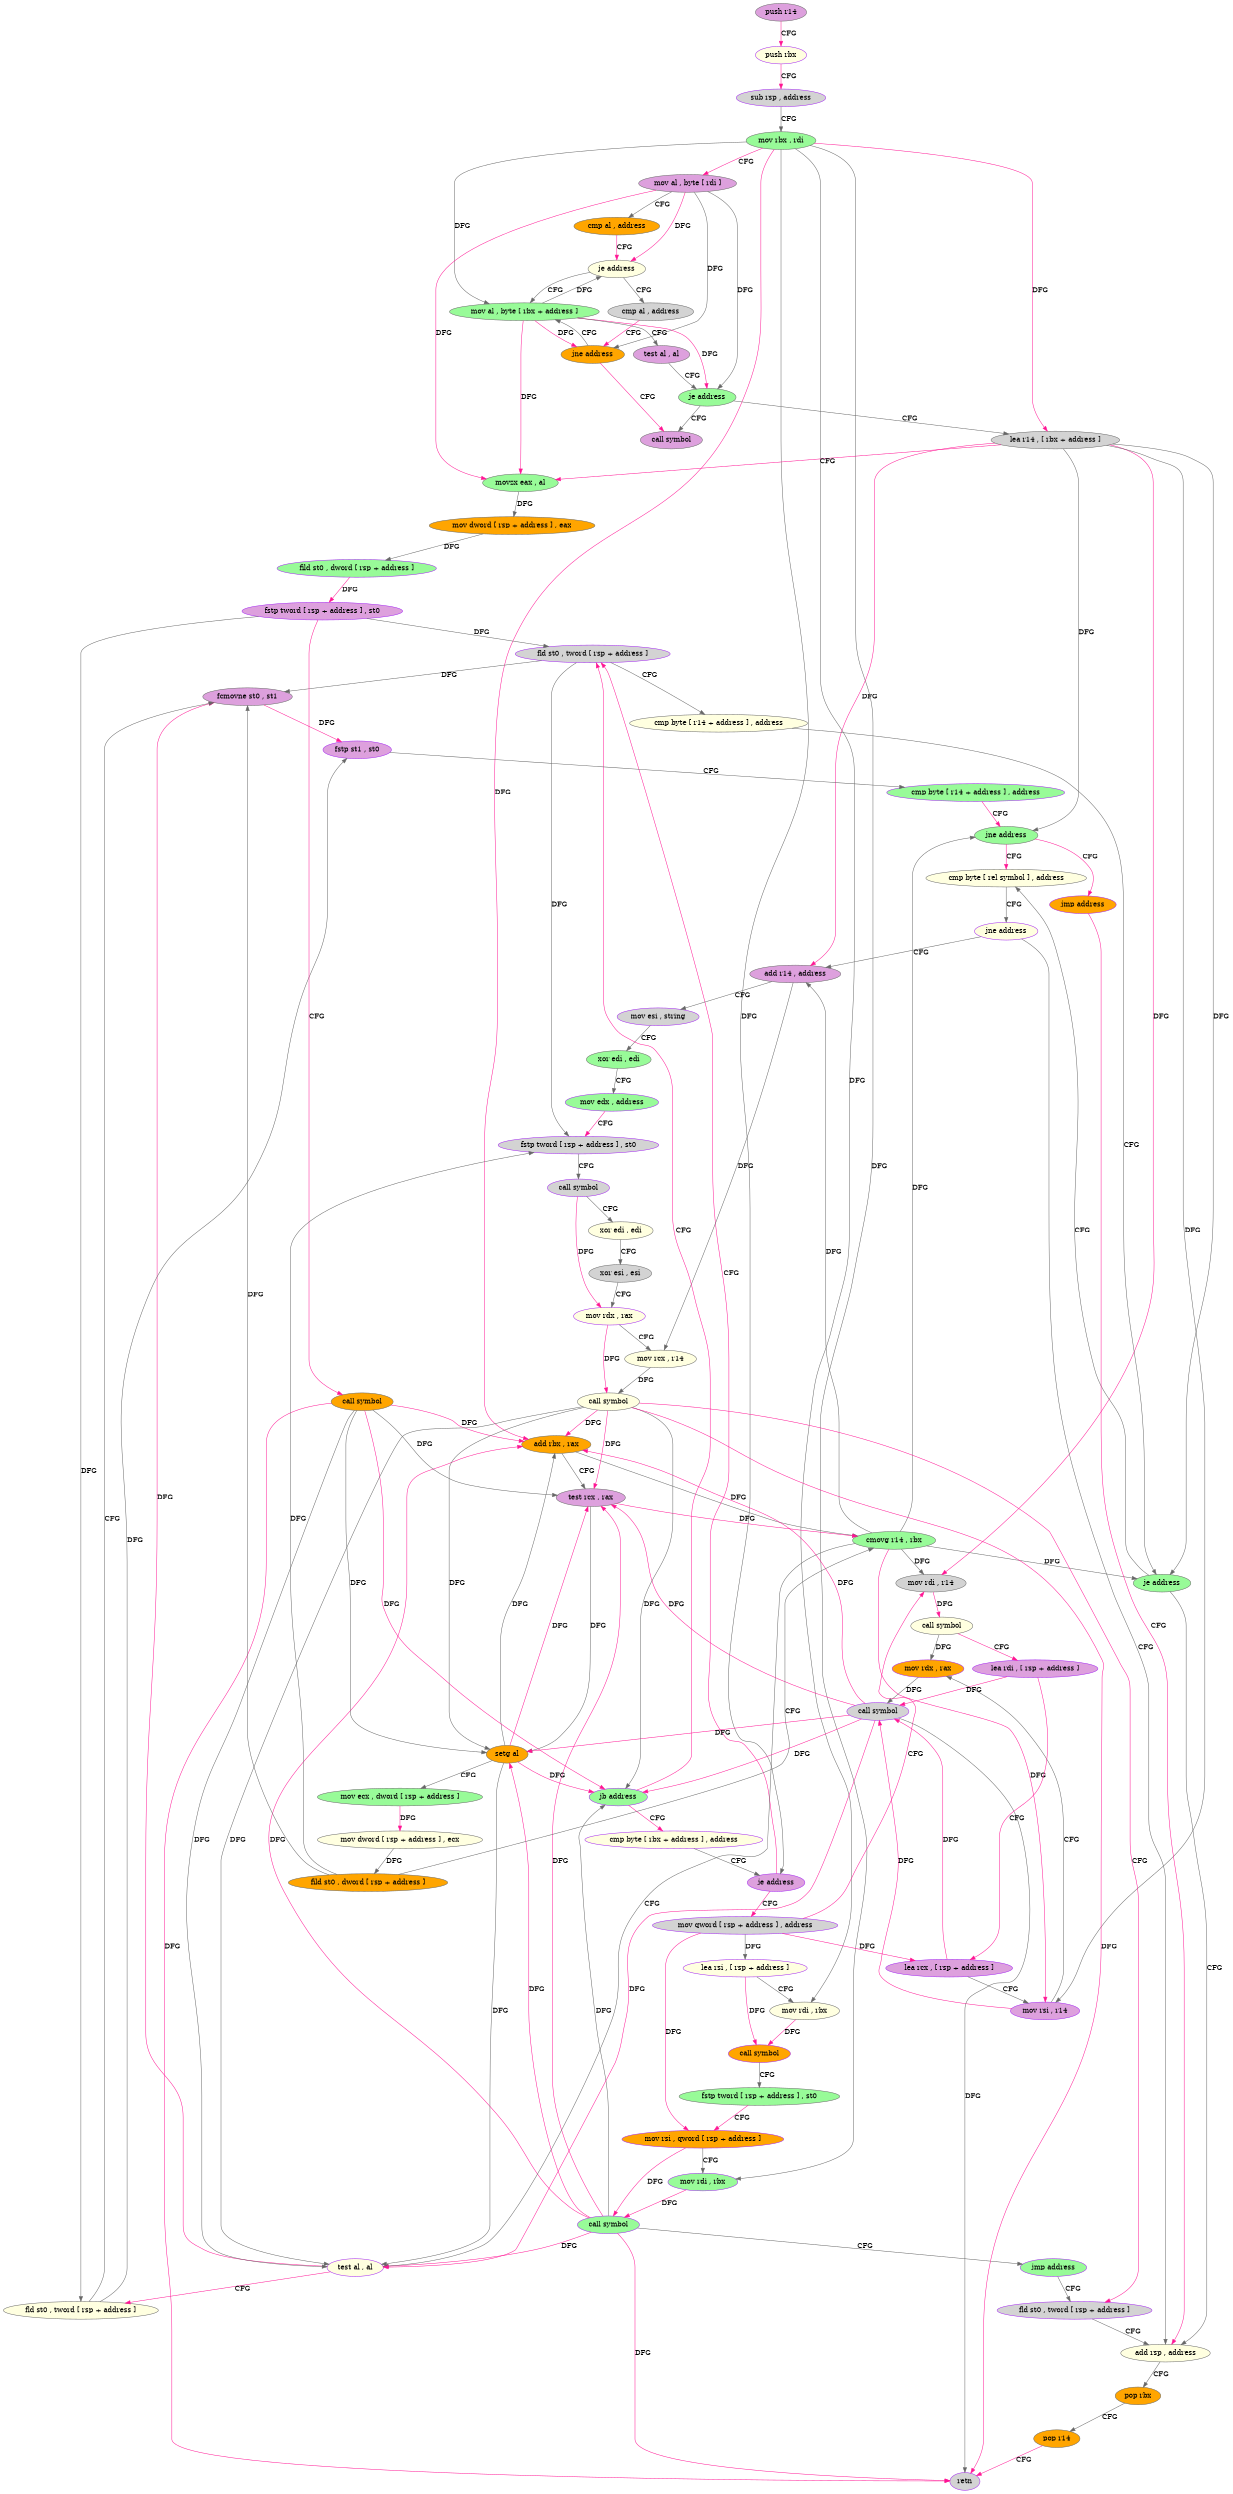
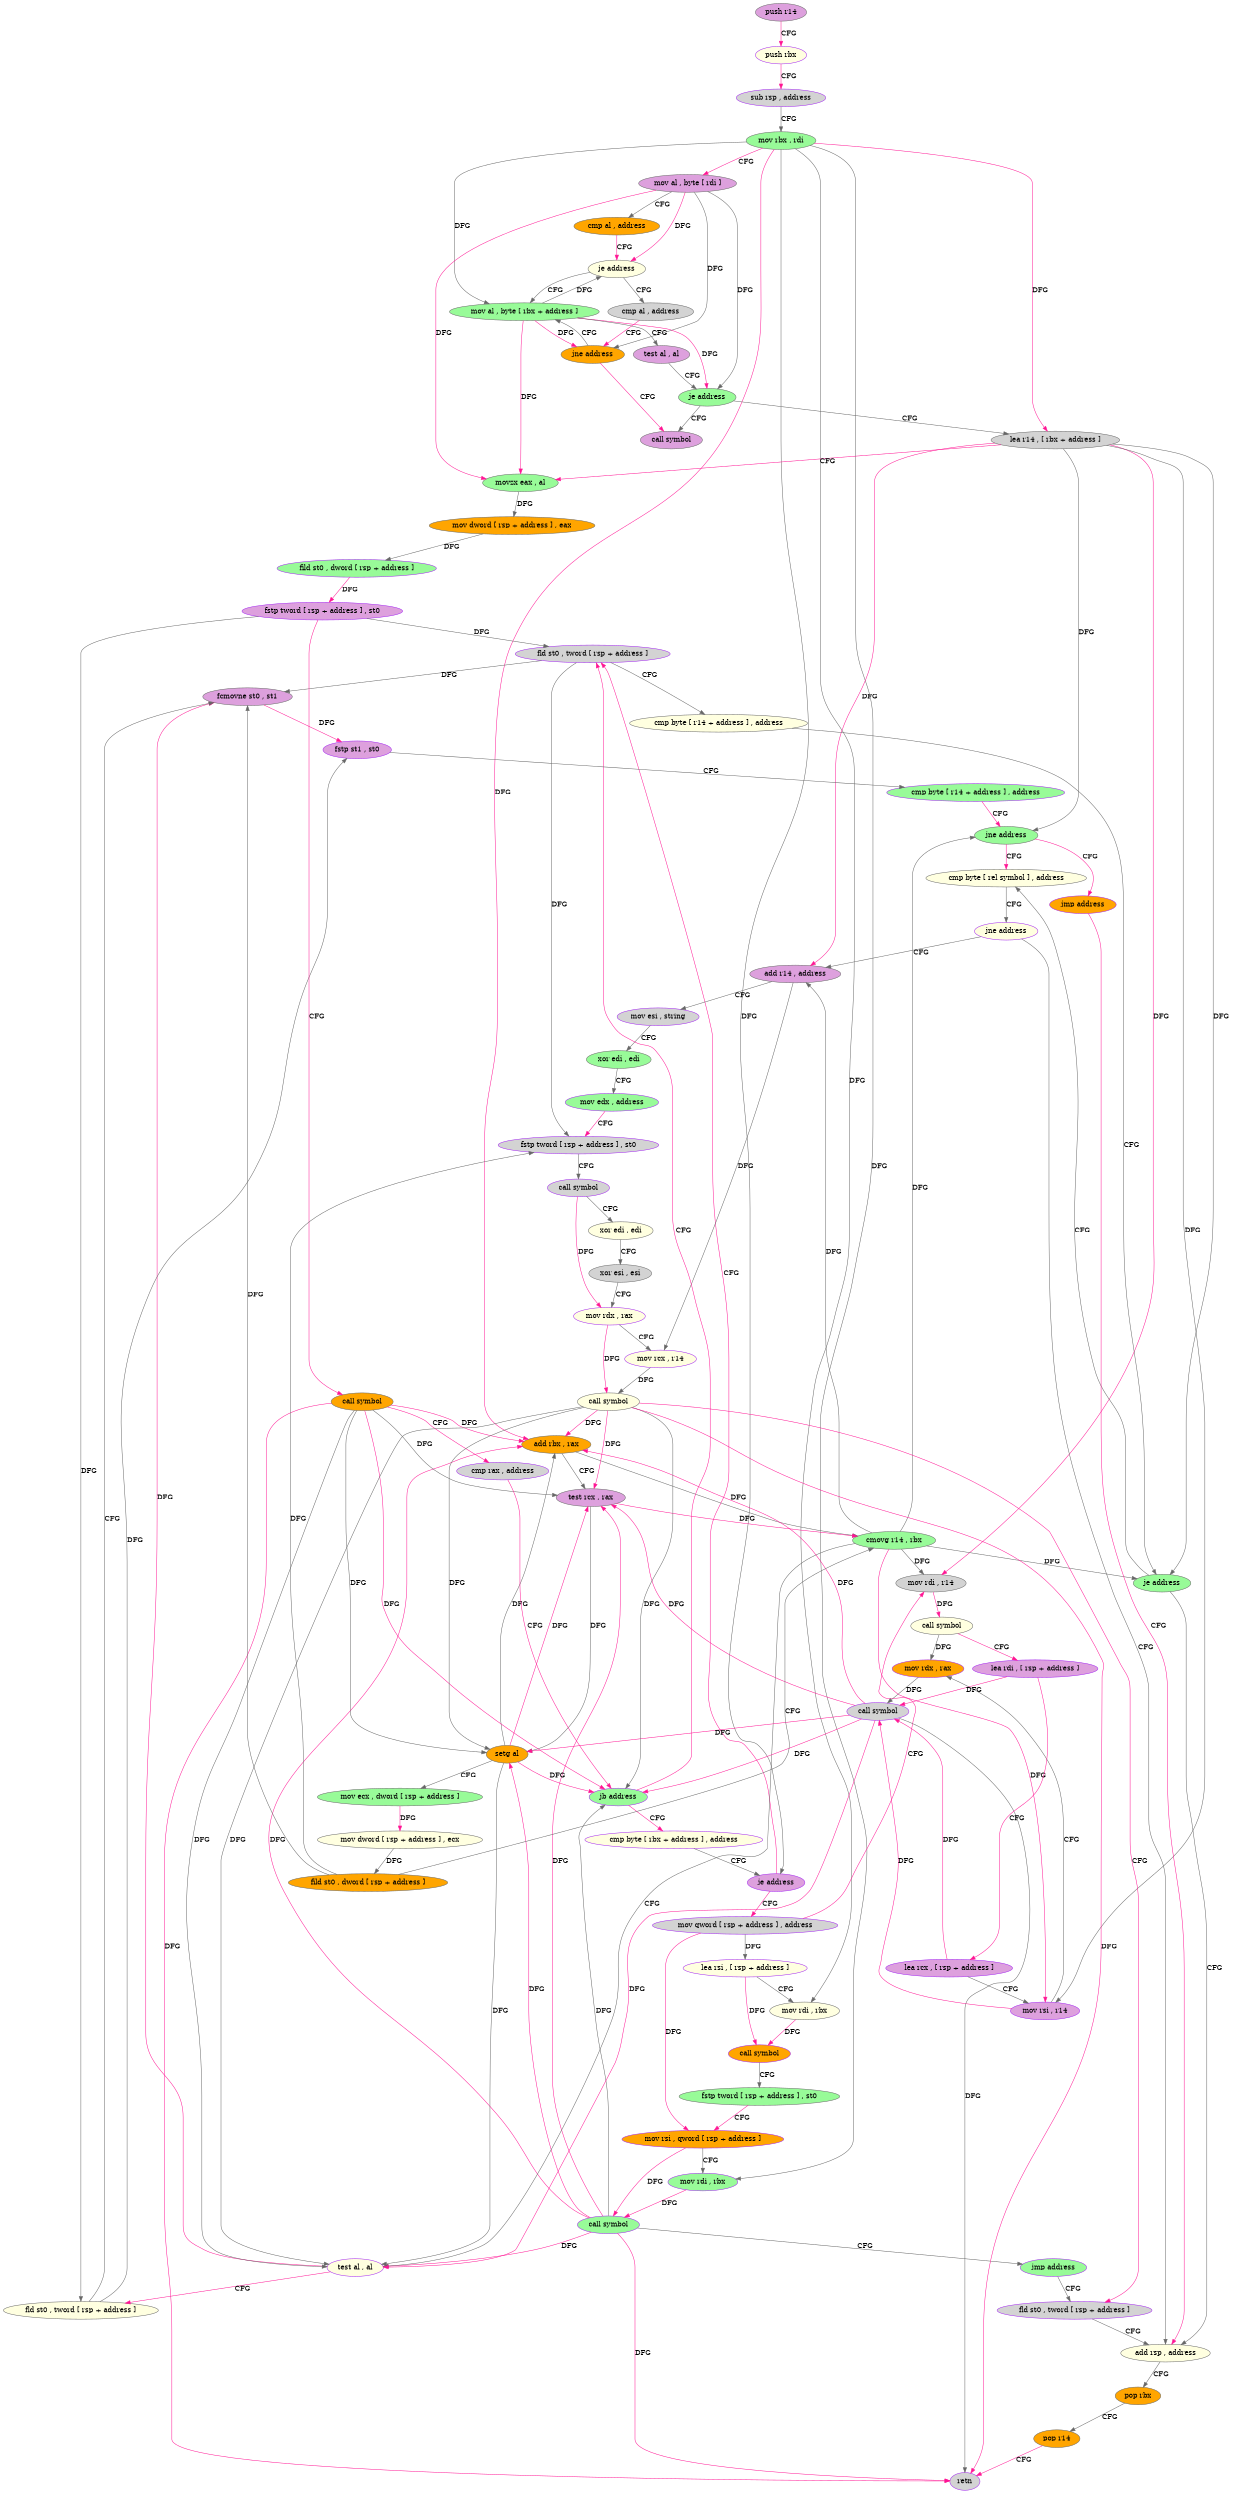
  digraph {
    node [color=gray40 fillcolor=lightyellow style=filled]
    edge [color=gray40]
    n1 [fillcolor=plum label="push r14"]
    n2 [color=purple label="push rbx"]
    n3 [color=purple fillcolor=lightgrey label="sub rsp , address"]
    n4 [fillcolor=palegreen label="mov rbx , rdi"]
    n5 [fillcolor=plum label="mov al , byte [ rdi ]"]
    n6 [fillcolor=palegreen label="mov al , byte [ rbx + address ]"]
    n7 [fillcolor=lightgrey label="lea r14 , [ rbx + address ]"]
    n8 [label="mov rdi , rbx"]
    n9 [color=purple fillcolor=palegreen label="mov rdi , rbx"]
    n10 [color=purple fillcolor=plum label="je address"]
    n11 [fillcolor=orange label="add rbx , rax"]
    n12 [fillcolor=orange label="cmp al , address"]
    n13 [label="je address"]
    n14 [fillcolor=palegreen label="je address"]
    n15 [fillcolor=orange label="jne address"]
    n16 [fillcolor=palegreen label="movzx eax , al"]
    n17 [fillcolor=plum label="test al , al"]
    n18 [fillcolor=palegreen label="je address"]
    n19 [fillcolor=plum label="add r14 , address"]
    n20 [fillcolor=lightgrey label="mov rdi , r14"]
    n21 [color=purple fillcolor=plum label="mov rsi , r14"]
    n22 [fillcolor=palegreen label="jne address"]
    n23 [color=purple fillcolor=orange label="call symbol"]
    n24 [color=purple fillcolor=palegreen label="call symbol"]
    n25 [color=purple fillcolor=lightgrey label="fld st0 , tword [ rsp + address ]"]
    n26 [color=purple fillcolor=lightgrey label="mov qword [ rsp + address ] , address"]
    n27 [fillcolor=plum label="test rcx , rax"]
    n28 [fillcolor=palegreen label="cmovg r14 , rbx"]
    n29 [fillcolor=lightgrey label="cmp al , address"]
    n30 [fillcolor=plum label="call symbol"]
    n31 [fillcolor=orange label="mov dword [ rsp + address ] , eax"]
    n32 [label="add rsp , address"]
    n33 [label="cmp byte [ rel symbol ] , address"]
    n34 [color=purple fillcolor=lightgrey label="mov esi , string"]
-   n35 [label="mov rcx , r14"]
+   n35 [color=purple label="mov rcx , r14"]
    n36 [label="call symbol"]
    n37 [color=purple fillcolor=orange label="mov rdx , rax"]
    n38 [color=purple fillcolor=lightgrey label="call symbol"]
    n39 [color=purple fillcolor=orange label="jmp address"]
    n40 [color=purple label="lea rsi , [ rsp + address ]"]
    n41 [fillcolor=palegreen label="fstp tword [ rsp + address ] , st0"]
    n42 [color=purple fillcolor=orange label="mov rsi , qword [ rsp + address ]"]
    n43 [color=purple fillcolor=palegreen label="jmp address"]
    n44 [color=purple fillcolor=palegreen label="jb address"]
    n45 [color=purple fillcolor=lightgrey label=retn]
    n46 [fillcolor=orange label="setg al"]
    n47 [color=purple label="test al , al"]
    n48 [color=purple fillcolor=lightgrey label="fld st0 , tword [ rsp + address ]"]
    n49 [color=purple label="cmp byte [ rbx + address ] , address"]
    n50 [fillcolor=palegreen label="mov ecx , dword [ rsp + address ]"]
    n51 [label="fld st0 , tword [ rsp + address ]"]
    n52 [fillcolor=plum label="fcmovne st0 , st1"]
    n53 [fillcolor=orange label="pop rbx"]
    n54 [color=purple fillcolor=palegreen label="fild st0 , dword [ rsp + address ]"]
    n55 [color=purple fillcolor=plum label="fstp tword [ rsp + address ] , st0"]
    n56 [fillcolor=orange label="call symbol"]
+   n57 [color=purple fillcolor=lightgrey label="cmp rax , address"]
    n58 [label="cmp byte [ r14 + address ] , address"]
    n59 [color=purple fillcolor=lightgrey label="fstp tword [ rsp + address ] , st0"]
    n60 [color=purple fillcolor=plum label="fstp st1 , st0"]
    n61 [color=purple fillcolor=lightgrey label="call symbol"]
    n62 [fillcolor=orange label="pop r14"]
    n63 [color=purple label="jne address"]
    n64 [color=purple fillcolor=plum label="lea rcx , [ rsp + address ]"]
    n65 [fillcolor=palegreen label="xor edi , edi"]
    n66 [label="call symbol"]
    n67 [color=purple fillcolor=plum label="lea rdi , [ rsp + address ]"]
    n68 [label="mov dword [ rsp + address ] , ecx"]
    n69 [fillcolor=orange label="fild st0 , dword [ rsp + address ]"]
    n70 [color=purple fillcolor=palegreen label="cmp byte [ r14 + address ] , address"]
    n71 [color=purple fillcolor=palegreen label="mov edx , address"]
    n72 [label="xor edi , edi"]
    n73 [color=purple label="mov rdx , rax"]
    n74 [fillcolor=lightgrey label="xor esi , esi"]
    n1 -> n2 [color=deeppink label=CFG]
    n2 -> n3 [color=deeppink label=CFG]
    n3 -> n4 [label=CFG]
    n4 -> n5 [color=deeppink label=CFG]
    n4 -> n6 [label=DFG]
    n4 -> n7 [color=deeppink label=DFG]
    n4 -> n8 [label=DFG]
    n4 -> n9 [label=DFG]
    n4 -> n10 [label=DFG]
    n4 -> n11 [color=deeppink label=DFG]
    n5 -> n12 [label=CFG]
    n5 -> n13 [color=deeppink label=DFG]
    n5 -> n14 [label=DFG]
    n5 -> n15 [label=DFG]
    n5 -> n16 [color=deeppink label=DFG]
    n6 -> n13 [label=DFG]
    n6 -> n14 [color=deeppink label=DFG]
    n6 -> n15 [color=deeppink label=DFG]
    n6 -> n16 [color=deeppink label=DFG]
    n6 -> n17 [label=CFG]
    n7 -> n16 [color=deeppink label=CFG]
    n7 -> n18 [label=DFG]
    n7 -> n19 [color=deeppink label=DFG]
    n7 -> n20 [color=deeppink label=DFG]
    n7 -> n21 [label=DFG]
    n7 -> n22 [label=DFG]
    n8 -> n23 [color=deeppink label=DFG]
    n9 -> n24 [color=deeppink label=DFG]
    n10 -> n25 [color=deeppink label=CFG]
    n10 -> n26 [color=deeppink label=CFG]
    n11 -> n27 [label=CFG]
    n11 -> n28 [label=DFG]
    n12 -> n13 [color=deeppink label=CFG]
    n13 -> n6 [label=CFG]
    n13 -> n29 [label=CFG]
    n14 -> n7 [label=CFG]
    n14 -> n30 [label=CFG]
    n15 -> n6 [label=CFG]
    n15 -> n30 [color=deeppink label=CFG]
    n16 -> n31 [label=DFG]
    n17 -> n14 [label=CFG]
    n18 -> n32 [label=CFG]
    n18 -> n33 [label=CFG]
    n19 -> n34 [label=CFG]
    n19 -> n35 [label=DFG]
    n20 -> n36 [color=deeppink label=DFG]
    n21 -> n37 [label=CFG]
    n21 -> n38 [color=deeppink label=DFG]
    n22 -> n33 [color=deeppink label=CFG]
    n22 -> n39 [color=deeppink label=CFG]
    n23 -> n41 [label=CFG]
    n24 -> n11 [color=deeppink label=DFG]
    n24 -> n27 [color=deeppink label=DFG]
    n24 -> n43 [label=CFG]
    n24 -> n44 [label=DFG]
    n24 -> n45 [color=deeppink label=DFG]
    n24 -> n46 [color=deeppink label=DFG]
    n24 -> n47 [color=deeppink label=DFG]
    n25 -> n52 [label=DFG]
    n25 -> n58 [label=CFG]
    n25 -> n59 [label=DFG]
    n26 -> n20 [color=deeppink label=CFG]
    n26 -> n40 [label=DFG]
    n26 -> n42 [color=deeppink label=DFG]
-   n26 -> n64 [color=deeppink label=DFG]
    n27 -> n28 [color=deeppink label=DFG]
    n27 -> n46 [label=DFG]
    n28 -> n18 [label=DFG]
    n28 -> n19 [label=DFG]
    n28 -> n20 [label=DFG]
    n28 -> n21 [color=deeppink label=DFG]
    n28 -> n22 [label=DFG]
    n28 -> n47 [label=CFG]
    n29 -> n15 [color=deeppink label=CFG]
    n31 -> n54 [label=DFG]
    n32 -> n53 [label=CFG]
    n33 -> n63 [label=CFG]
    n34 -> n65 [label=CFG]
    n35 -> n66 [label=DFG]
    n36 -> n37 [label=DFG]
    n36 -> n67 [color=deeppink label=CFG]
    n37 -> n38 [label=DFG]
    n38 -> n11 [color=deeppink label=DFG]
    n38 -> n27 [color=deeppink label=DFG]
    n38 -> n44 [color=deeppink label=DFG]
    n38 -> n45 [label=DFG]
    n38 -> n46 [color=deeppink label=DFG]
    n38 -> n47 [color=deeppink label=DFG]
    n39 -> n32 [color=deeppink label=CFG]
    n40 -> n8 [label=CFG]
    n40 -> n23 [color=deeppink label=DFG]
    n41 -> n42 [color=deeppink label=CFG]
    n42 -> n9 [label=CFG]
    n42 -> n24 [color=deeppink label=DFG]
    n43 -> n48 [label=CFG]
    n44 -> n25 [color=deeppink label=CFG]
    n44 -> n49 [color=deeppink label=CFG]
    n46 -> n11 [label=DFG]
    n46 -> n27 [color=deeppink label=DFG]
    n46 -> n44 [color=deeppink label=DFG]
    n46 -> n47 [label=DFG]
    n46 -> n50 [label=CFG]
    n47 -> n51 [color=deeppink label=CFG]
    n47 -> n52 [color=deeppink label=DFG]
    n48 -> n32 [label=CFG]
    n49 -> n10 [label=CFG]
    n50 -> n68 [color=deeppink label=DFG]
    n51 -> n52 [label=CFG]
    n51 -> n60 [label=DFG]
    n52 -> n60 [color=deeppink label=DFG]
    n53 -> n62 [label=CFG]
    n54 -> n55 [color=deeppink label=DFG]
    n55 -> n25 [label=DFG]
    n55 -> n51 [label=DFG]
    n55 -> n56 [color=deeppink label=CFG]
    n56 -> n11 [color=deeppink label=DFG]
    n56 -> n27 [label=DFG]
    n56 -> n44 [color=deeppink label=DFG]
    n56 -> n45 [color=deeppink label=DFG]
    n56 -> n46 [label=DFG]
    n56 -> n47 [label=DFG]
+   n56 -> n57 [color=deeppink label=CFG]
+   n57 -> n44 [color=deeppink label=CFG]
    n58 -> n18 [label=CFG]
    n59 -> n61 [label=CFG]
    n60 -> n70 [label=CFG]
    n61 -> n72 [label=CFG]
    n61 -> n73 [color=deeppink label=DFG]
    n62 -> n45 [color=deeppink label=CFG]
    n63 -> n19 [label=CFG]
    n63 -> n32 [label=CFG]
    n64 -> n21 [label=CFG]
    n64 -> n38 [color=deeppink label=DFG]
    n65 -> n71 [label=CFG]
    n66 -> n11 [color=deeppink label=DFG]
    n66 -> n27 [color=deeppink label=DFG]
    n66 -> n44 [label=DFG]
    n66 -> n45 [color=deeppink label=DFG]
    n66 -> n46 [label=DFG]
    n66 -> n47 [label=DFG]
    n66 -> n48 [color=deeppink label=CFG]
    n67 -> n38 [color=deeppink label=DFG]
    n67 -> n64 [color=deeppink label=CFG]
    n68 -> n69 [label=DFG]
    n69 -> n28 [label=CFG]
    n69 -> n52 [label=DFG]
    n69 -> n59 [label=DFG]
    n70 -> n22 [color=deeppink label=CFG]
    n71 -> n59 [color=deeppink label=CFG]
    n72 -> n74 [label=CFG]
    n73 -> n35 [label=CFG]
    n73 -> n66 [color=deeppink label=DFG]
    n74 -> n73 [label=CFG]
  }
